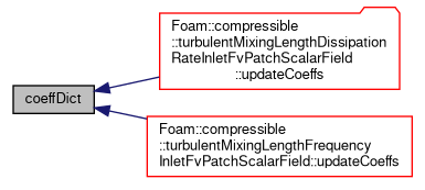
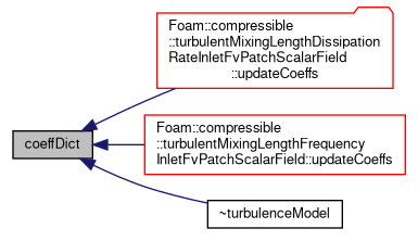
  digraph {
    rankdir=LR
    node [color=black fontname=FreeSans fontsize=10 shape=box]
    edge [color=midnightblue dir=back fontname=FreeSans fontsize=10 labelfontname=FreeSans labelfontsize=10 style=solid]
    n1 [fillcolor=grey75 fontcolor=black height=0.2 label=coeffDict style=filled width=0.4]
    n2 [color=red height=0.2 label="Foam::compressible\l::turbulentMixingLengthDissipation\lRateInletFvPatchScalarField\l::updateCoeffs" shape=folder width=0.4]
    n3 [color=red height=0.2 label="Foam::compressible\l::turbulentMixingLengthFrequency\lInletFvPatchScalarField::updateCoeffs" width=0.4]
+   n4 [height=0.2 label="~turbulenceModel" width=0.4]
    n1 -> n2
    n1 -> n3
+   n1 -> n4
  }
